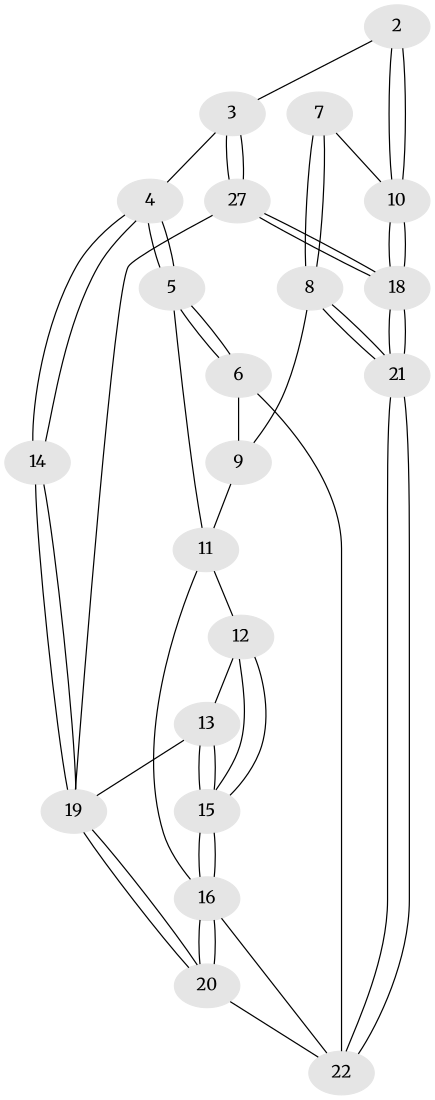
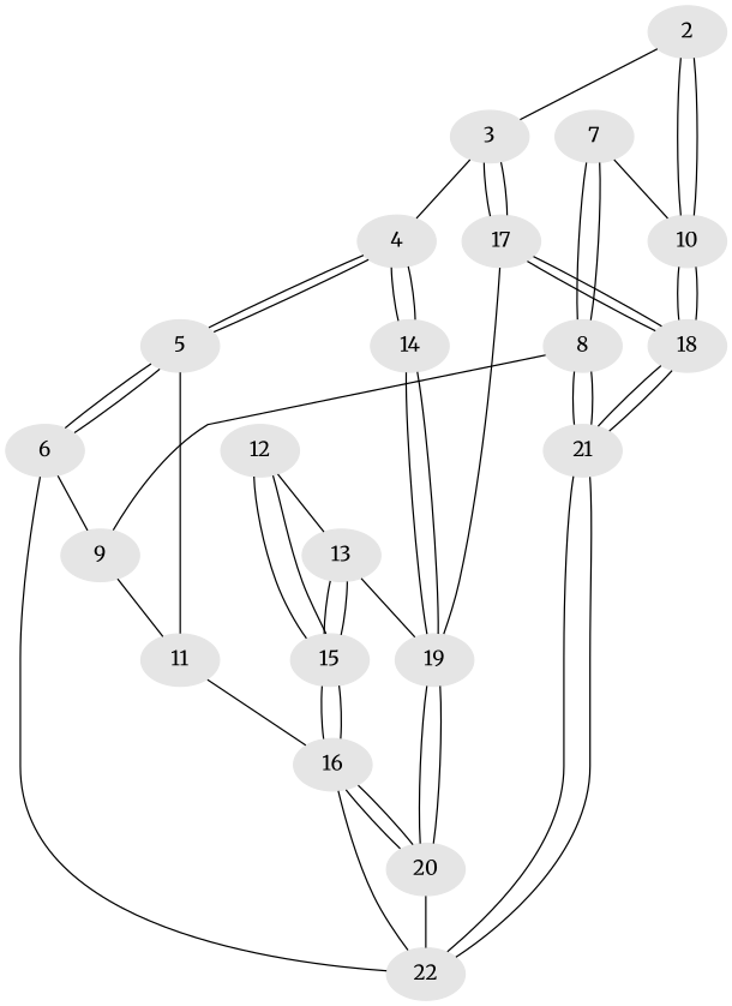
  graph {
    fontname=Merriweather
    node [color=gray90 fontname=Merriweather style=filled]
    edge [fontname=Merriweather]
    2
    3
    10
    7
    8
    4
-   17 [label=27]
+   17
    18
    5
    14
    19
    6
    11
    9
    22
    12
    16
    21
    13
    15
    20
    2 -- 3
    2 -- 10
    2 -- 10
    3 -- 4
    3 -- 17
    3 -- 17
    10 -- 18
    10 -- 18
    7 -- 10
    7 -- 8
    7 -- 8
    8 -- 9
    8 -- 21
    8 -- 21
    4 -- 5
    4 -- 5
    4 -- 14
    4 -- 14
    17 -- 18
    17 -- 18
    17 -- 19
    18 -- 21
    18 -- 21
    5 -- 6
    5 -- 6
    5 -- 11
    14 -- 19
    14 -- 19
    19 -- 20
    19 -- 20
    6 -- 9
    6 -- 22
-   11 -- 12
    11 -- 16
    9 -- 11
    12 -- 13
    12 -- 15
    12 -- 15
    16 -- 22
    16 -- 20
    16 -- 20
    21 -- 22
    21 -- 22
    13 -- 19
    13 -- 15
    13 -- 15
    15 -- 16
    15 -- 16
    20 -- 22
  }
